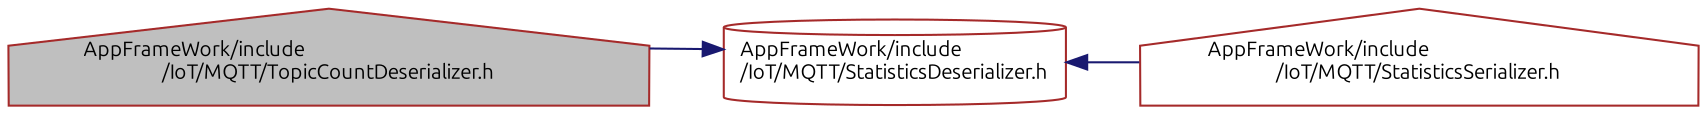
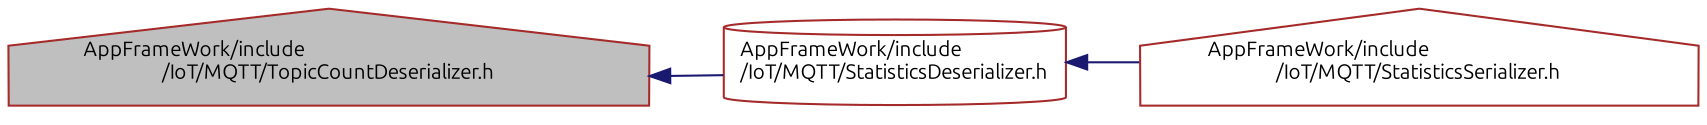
  digraph {
    fontname=Ubuntu
    rankdir=LR
    node [color=brown fillcolor=white fontname=Ubuntu fontsize=10 shape=house style=filled]
    edge [color=midnightblue dir=back fontname=Ubuntu fontsize=10 labelfontname=Helvetica labelfontsize=10 style=solid]
    n1 [fillcolor=grey75 fontcolor=black height=0.2 label="AppFrameWork/include\l/IoT/MQTT/TopicCountDeserializer.h" width=0.4]
    n2 [height=0.2 label="AppFrameWork/include\l/IoT/MQTT/StatisticsDeserializer.h" shape=cylinder width=0.4]
    n3 [height=0.2 label="AppFrameWork/include\l/IoT/MQTT/StatisticsSerializer.h" width=0.4]
-   n2 -> n1
+   n1 -> n2
    n2 -> n3
  }
